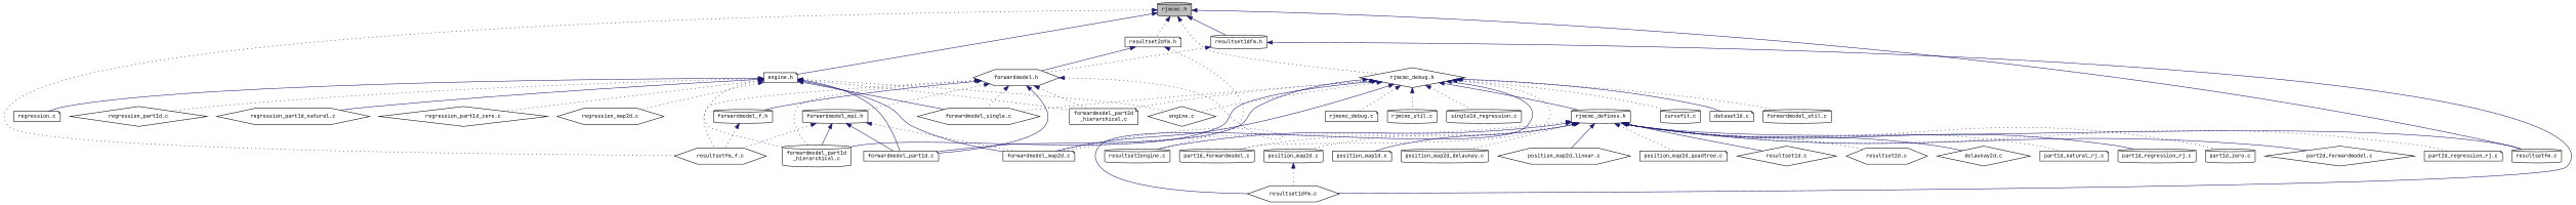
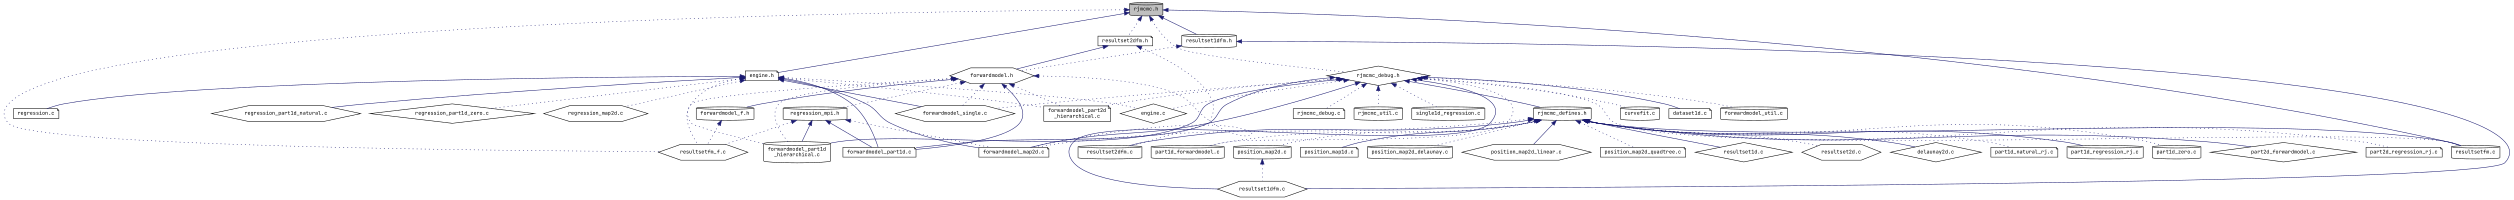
  digraph {
    fontname="JetBrains Mono"
    node [color=black fillcolor=white fontname="JetBrains Mono" fontsize=10 shape=cylinder style=filled]
    edge [color=midnightblue dir=back fontname="JetBrains Mono" fontsize=10 labelfontname="FreeSans.ttf" labelfontsize=10 style=dotted]
    n1 [fillcolor=grey75 fontcolor=black height=0.2 label="rjmcmc.h" width=0.4]
    n2 [height=0.2 label="resultsetfm_f.c" shape=hexagon width=0.4]
    n3 [height=0.2 label="resultsetfm.c" width=0.4]
    n4 [height=0.2 label="engine.h" shape=note width=0.4]
    n5 [height=0.2 label="resultset1dfm.h" width=0.4]
    n6 [height=0.2 label="resultset2dfm.h" shape=note width=0.4]
    n7 [height=0.2 label="rjmcmc_debug.h" shape=diamond width=0.4]
    n8 [height=0.2 label="engine.c" shape=diamond width=0.4]
    n9 [height=0.2 label="forwardmodel_part1d.c" shape=note width=0.4]
    n10 [height=0.2 label="forwardmodel_part1d\l_hierarchical.c" width=0.4]
    n11 [height=0.2 label="forwardmodel_map2d.c" shape=note width=0.4]
    n12 [height=0.2 label="forwardmodel_part2d\l_hierarchical.c" shape=note width=0.4]
    n13 [height=0.2 label="forwardmodel_single.c" shape=hexagon width=0.4]
    n14 [height=0.2 label="regression.c" shape=note width=0.4]
-   n15 [height=0.2 label="regression_part1d.c" shape=diamond width=0.4]
    n16 [height=0.2 label="regression_part1d_natural.c" shape=hexagon width=0.4]
    n17 [height=0.2 label="regression_part1d_zero.c" shape=diamond width=0.4]
    n18 [height=0.2 label="regression_map2d.c" shape=hexagon width=0.4]
    n19 [height=0.2 label="resultset1dfm.c" shape=hexagon width=0.4]
    n20 [height=0.2 label="forwardmodel.h" shape=hexagon width=0.4]
-   n21 [height=0.2 label="resultset2engine.c" width=0.4]
+   n21 [height=0.2 label="resultset2dfm.c" width=0.4]
    n22 [height=0.2 label="curvefit.c" width=0.4]
    n23 [height=0.2 label="dataset1d.c" shape=note width=0.4]
    n24 [height=0.2 label="forwardmodel_util.c" width=0.4]
    n25 [height=0.2 label="part1d_forwardmodel.c" width=0.4]
    n26 [height=0.2 label="rjmcmc_debug.c" shape=note width=0.4]
    n27 [height=0.2 label="rjmcmc_util.c" width=0.4]
    n28 [height=0.2 label="single1d_regression.c" width=0.4]
    n29 [height=0.2 label="rjmcmc_defines.h" width=0.4]
    n30 [height=0.2 label="forwardmodel_f.h" width=0.4]
-   n31 [height=0.2 label="forwardmodel_mpi.h" width=0.4]
+   n31 [height=0.2 label="regression_mpi.h" width=0.4]
    n32 [height=0.2 label="delaunay2d.c" shape=diamond width=0.4]
    n33 [height=0.2 label="part1d_natural_rj.c" shape=note width=0.4]
    n34 [height=0.2 label="part1d_regression_rj.c" width=0.4]
    n35 [height=0.2 label="part1d_zero.c" width=0.4]
    n36 [height=0.2 label="part2d_forwardmodel.c" shape=diamond width=0.4]
    n37 [height=0.2 label="part2d_regression_rj.c" shape=note width=0.4]
    n38 [height=0.2 label="position_map1d.c" shape=note width=0.4]
    n39 [height=0.2 label="position_map2d.c" width=0.4]
    n40 [height=0.2 label="position_map2d_delaunay.c" width=0.4]
    n41 [height=0.2 label="position_map2d_linear.c" shape=hexagon width=0.4]
    n42 [height=0.2 label="position_map2d_quadtree.c" shape=note width=0.4]
    n43 [height=0.2 label="resultset1d.c" shape=diamond width=0.4]
    n44 [height=0.2 label="resultset2d.c" shape=hexagon width=0.4]
    n1 -> n2
    n1 -> n3 [style=solid]
    n1 -> n4 [style=solid]
    n1 -> n5 [style=solid]
    n1 -> n6
    n1 -> n7
    n4 -> n8
    n4 -> n9 [style=solid]
    n4 -> n10
    n4 -> n11 [style=solid]
    n4 -> n12
    n4 -> n13 [style=solid]
    n4 -> n14 [style=solid]
-   n4 -> n15
    n4 -> n16 [style=solid]
    n4 -> n17
    n4 -> n18
    n5 -> n19 [style=solid]
    n5 -> n20
    n6 -> n20 [style=solid]
    n6 -> n21
+   n7 -> n3
    n7 -> n8
    n7 -> n9 [style=solid]
    n7 -> n10 [style=solid]
    n7 -> n11 [style=solid]
    n7 -> n12
    n7 -> n13
    n7 -> n19 [style=solid]
    n7 -> n22
    n7 -> n23 [style=solid]
    n7 -> n24
    n7 -> n25
    n7 -> n26
    n7 -> n27
    n7 -> n28
    n7 -> n29 [style=solid]
    n20 -> n2
    n20 -> n9 [style=solid]
    n20 -> n10
    n20 -> n11
    n20 -> n12
    n20 -> n13
    n20 -> n30 [style=solid]
    n20 -> n31
    n29 -> n3 [style=solid]
    n29 -> n11
    n29 -> n21 [style=solid]
    n29 -> n25
    n29 -> n32 [style=solid]
    n29 -> n33
    n29 -> n34 [style=solid]
    n29 -> n35
    n29 -> n36 [style=solid]
    n29 -> n37
    n29 -> n38 [style=solid]
    n29 -> n39
    n29 -> n40
    n29 -> n41 [style=solid]
    n29 -> n42
    n29 -> n43 [style=solid]
    n29 -> n44
    n30 -> n2
    n31 -> n2
    n31 -> n9 [style=solid]
    n31 -> n10 [style=solid]
    n31 -> n11
    n39 -> n19
  }
